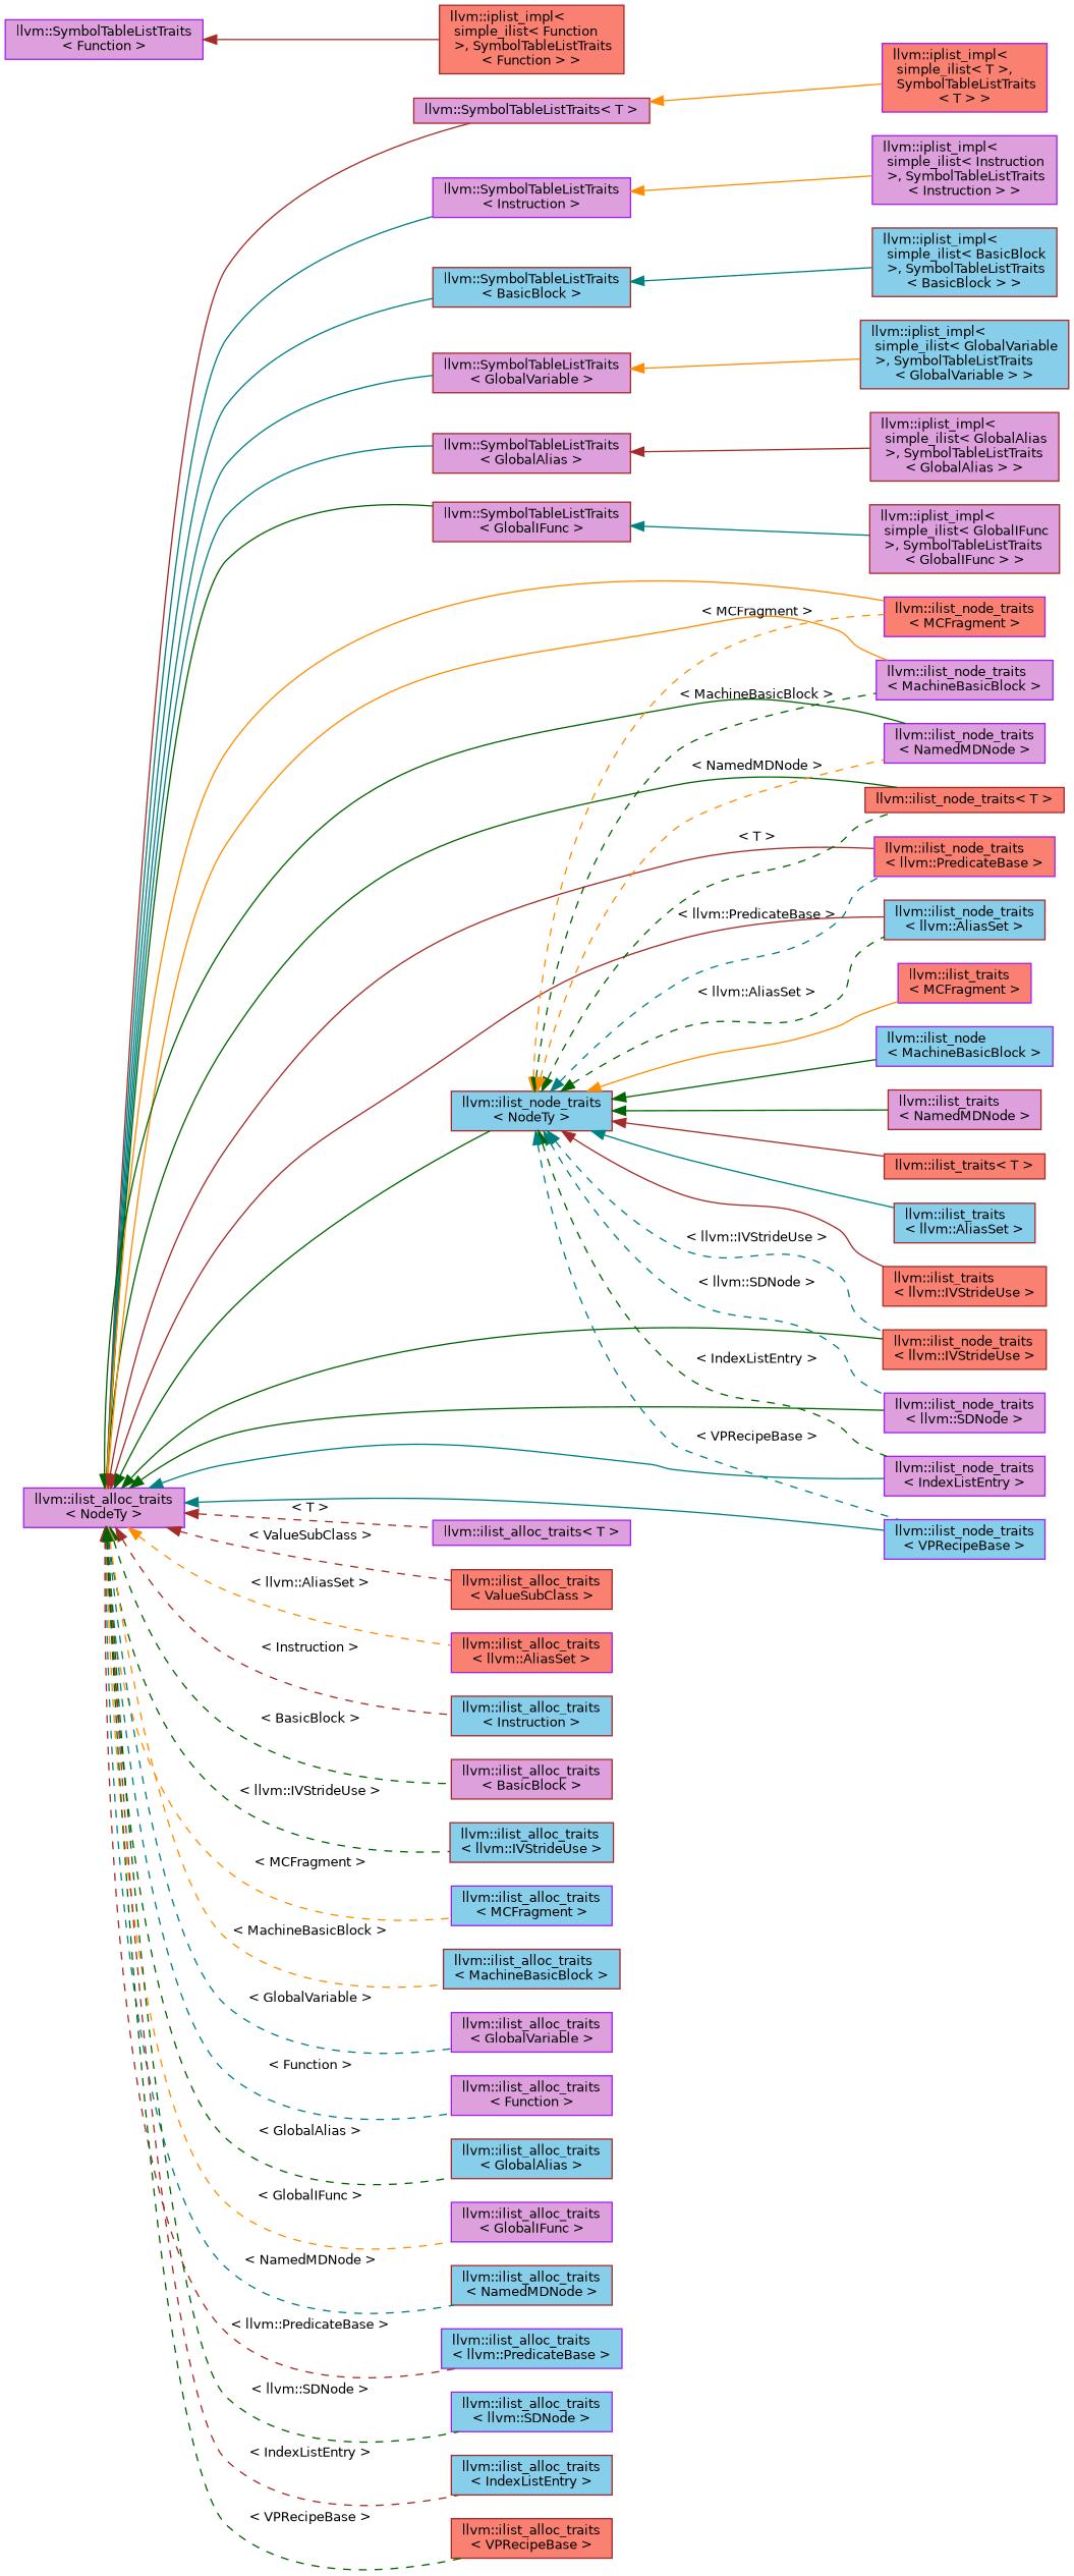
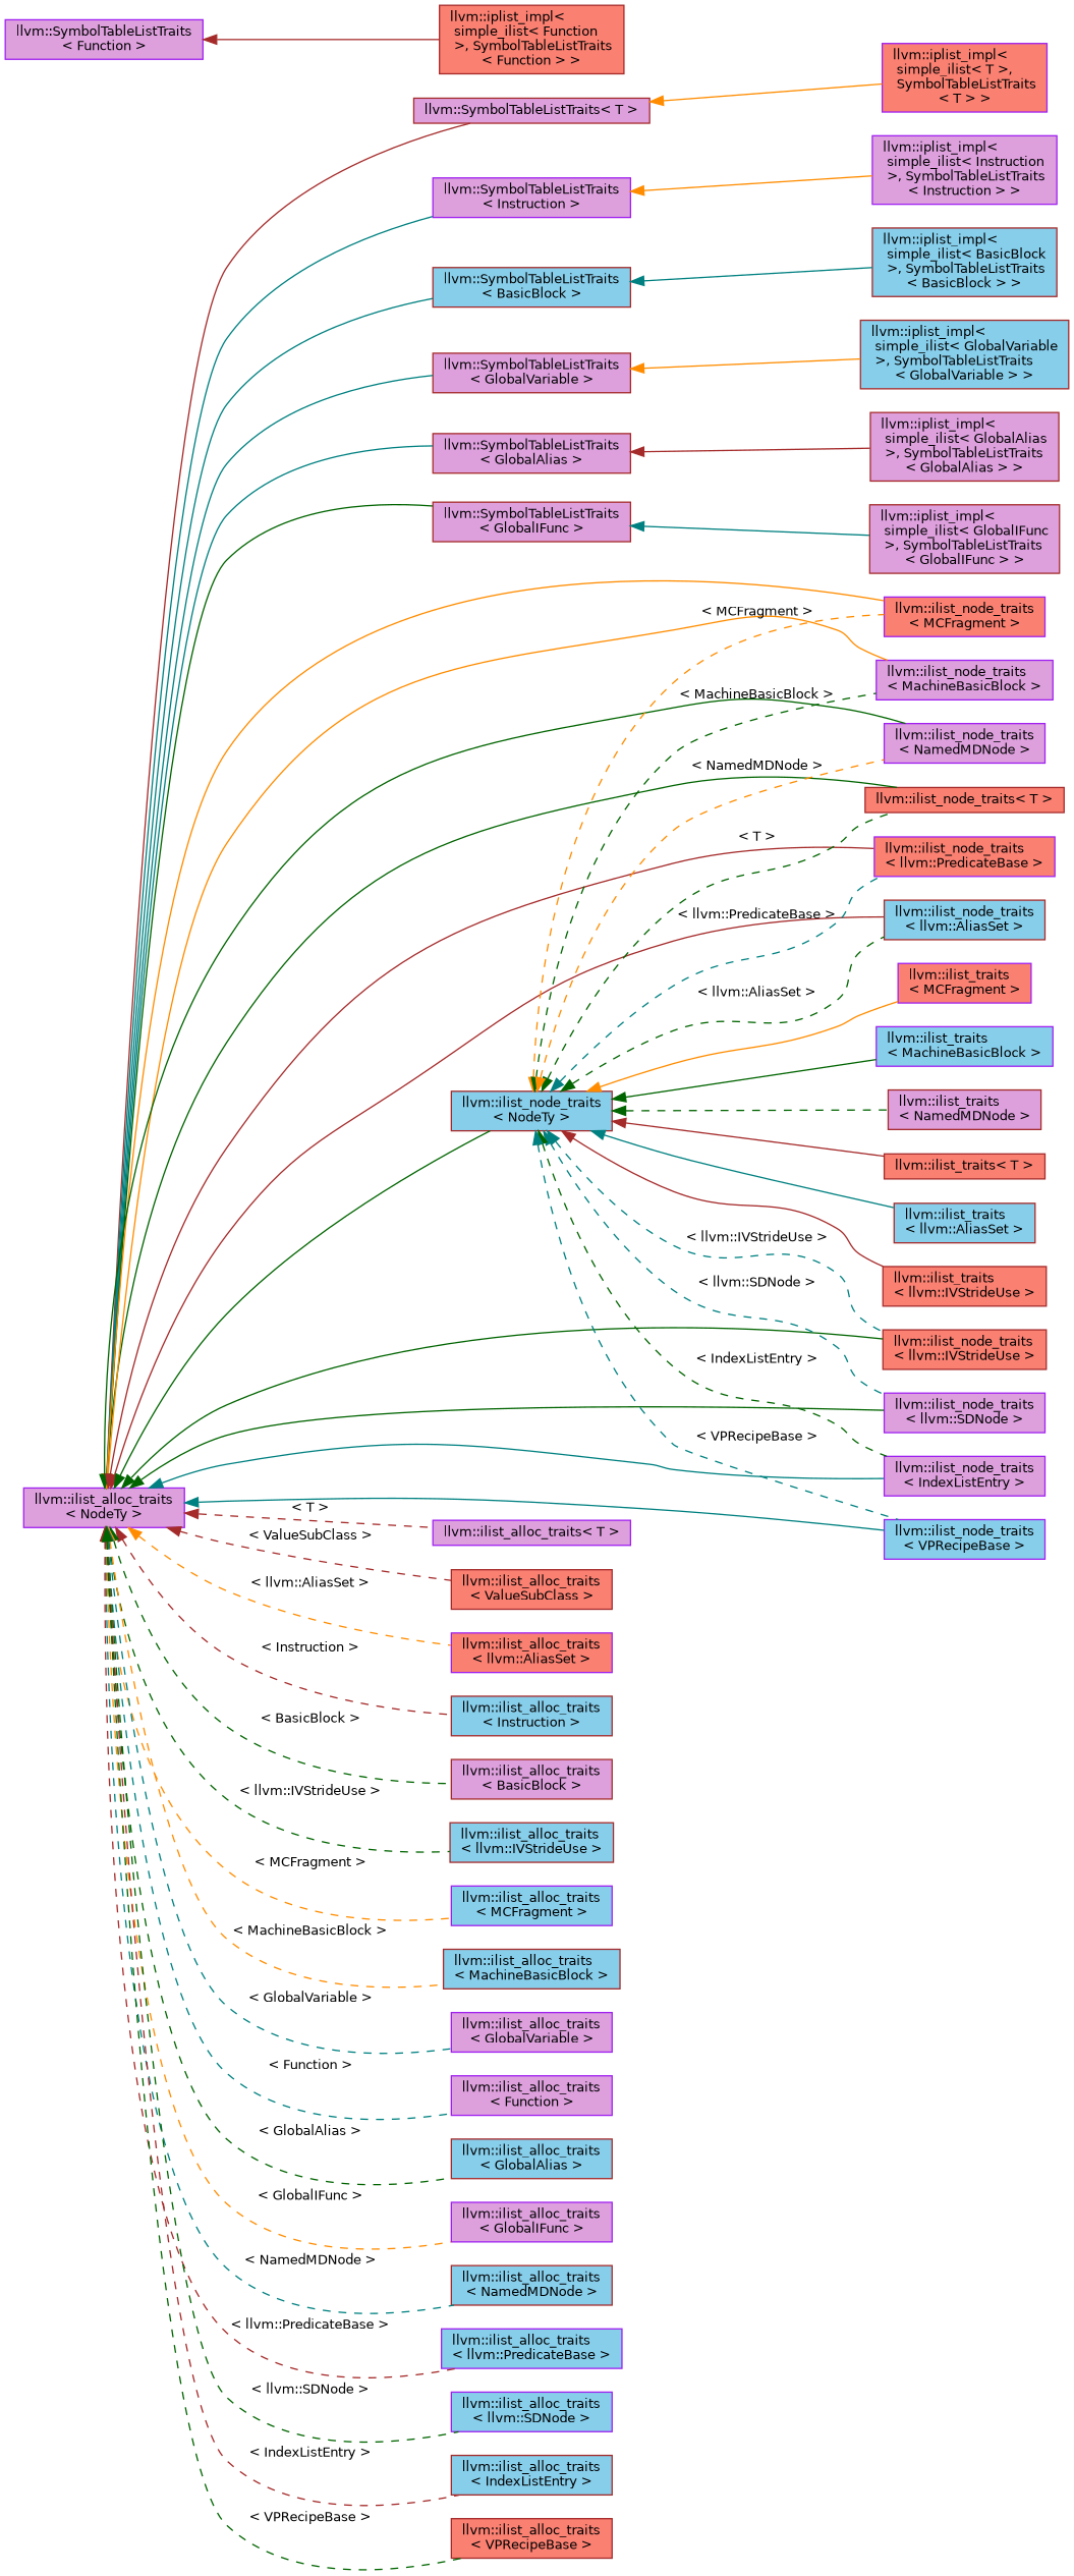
  digraph {
    rankdir=LR
    node [color=brown fillcolor=plum fontname=Helvetica fontsize=10 shape=box style=filled]
    edge [color=darkgreen dir=back fontname=Helvetica fontsize=10 labelfontname=Helvetica labelfontsize=10 style=solid]
    n1 [color=purple fontcolor=black height=0.2 label="llvm::ilist_alloc_traits\l\< NodeTy \>" width=0.4]
    n2 [height=0.2 label="llvm::SymbolTableListTraits\< T \>" width=0.4]
    n3 [color=purple height=0.2 label="llvm::SymbolTableListTraits\l\< Instruction \>" width=0.4]
    n4 [fillcolor=skyblue height=0.2 label="llvm::SymbolTableListTraits\l\< BasicBlock \>" width=0.4]
    n5 [height=0.2 label="llvm::SymbolTableListTraits\l\< GlobalVariable \>" width=0.4]
    n6 [height=0.2 label="llvm::SymbolTableListTraits\l\< GlobalAlias \>" width=0.4]
    n7 [height=0.2 label="llvm::SymbolTableListTraits\l\< GlobalIFunc \>" width=0.4]
    n8 [fillcolor=salmon height=0.2 label="llvm::ilist_node_traits\< T \>" width=0.4]
    n9 [fillcolor=skyblue height=0.2 label="llvm::ilist_node_traits\l\< llvm::AliasSet \>" width=0.4]
    n10 [fillcolor=salmon height=0.2 label="llvm::ilist_node_traits\l\< llvm::IVStrideUse \>" width=0.4]
    n11 [color=purple fillcolor=salmon height=0.2 label="llvm::ilist_node_traits\l\< MCFragment \>" width=0.4]
    n12 [color=purple height=0.2 label="llvm::ilist_node_traits\l\< MachineBasicBlock \>" width=0.4]
    n13 [color=purple height=0.2 label="llvm::ilist_node_traits\l\< NamedMDNode \>" width=0.4]
    n14 [color=purple fillcolor=salmon height=0.2 label="llvm::ilist_node_traits\l\< llvm::PredicateBase \>" width=0.4]
    n15 [color=purple height=0.2 label="llvm::ilist_node_traits\l\< llvm::SDNode \>" width=0.4]
    n16 [color=purple height=0.2 label="llvm::ilist_node_traits\l\< IndexListEntry \>" width=0.4]
    n17 [color=purple fillcolor=skyblue height=0.2 label="llvm::ilist_node_traits\l\< VPRecipeBase \>" width=0.4]
    n18 [fillcolor=skyblue height=0.2 label="llvm::ilist_node_traits\l\< NodeTy \>" width=0.4]
    n19 [color=purple height=0.2 label="llvm::ilist_alloc_traits\< T \>" width=0.4]
    n20 [fillcolor=salmon height=0.2 label="llvm::ilist_alloc_traits\l\< ValueSubClass \>" width=0.4]
    n21 [color=purple fillcolor=salmon height=0.2 label="llvm::ilist_alloc_traits\l\< llvm::AliasSet \>" width=0.4]
    n22 [fillcolor=skyblue height=0.2 label="llvm::ilist_alloc_traits\l\< Instruction \>" width=0.4]
    n23 [height=0.2 label="llvm::ilist_alloc_traits\l\< BasicBlock \>" width=0.4]
    n24 [fillcolor=skyblue height=0.2 label="llvm::ilist_alloc_traits\l\< llvm::IVStrideUse \>" width=0.4]
    n25 [color=purple fillcolor=skyblue height=0.2 label="llvm::ilist_alloc_traits\l\< MCFragment \>" width=0.4]
    n26 [fillcolor=skyblue height=0.2 label="llvm::ilist_alloc_traits\l\< MachineBasicBlock \>" width=0.4]
    n27 [color=purple height=0.2 label="llvm::ilist_alloc_traits\l\< GlobalVariable \>" width=0.4]
    n28 [color=purple height=0.2 label="llvm::ilist_alloc_traits\l\< Function \>" width=0.4]
    n29 [fillcolor=skyblue height=0.2 label="llvm::ilist_alloc_traits\l\< GlobalAlias \>" width=0.4]
    n30 [color=purple height=0.2 label="llvm::ilist_alloc_traits\l\< GlobalIFunc \>" width=0.4]
    n31 [fillcolor=skyblue height=0.2 label="llvm::ilist_alloc_traits\l\< NamedMDNode \>" width=0.4]
    n32 [color=purple fillcolor=skyblue height=0.2 label="llvm::ilist_alloc_traits\l\< llvm::PredicateBase \>" width=0.4]
    n33 [color=purple fillcolor=skyblue height=0.2 label="llvm::ilist_alloc_traits\l\< llvm::SDNode \>" width=0.4]
    n34 [fillcolor=skyblue height=0.2 label="llvm::ilist_alloc_traits\l\< IndexListEntry \>" width=0.4]
    n35 [fillcolor=salmon height=0.2 label="llvm::ilist_alloc_traits\l\< VPRecipeBase \>" width=0.4]
    n36 [color=purple fillcolor=salmon height=0.2 label="llvm::iplist_impl\<\l simple_ilist\< T \>,\l SymbolTableListTraits\l\< T \> \>" width=0.4]
    n37 [color=purple height=0.2 label="llvm::iplist_impl\<\l simple_ilist\< Instruction\l \>, SymbolTableListTraits\l\< Instruction \> \>" width=0.4]
    n38 [fillcolor=skyblue height=0.2 label="llvm::iplist_impl\<\l simple_ilist\< BasicBlock\l \>, SymbolTableListTraits\l\< BasicBlock \> \>" width=0.4]
    n39 [fillcolor=skyblue height=0.2 label="llvm::iplist_impl\<\l simple_ilist\< GlobalVariable\l \>, SymbolTableListTraits\l\< GlobalVariable \> \>" width=0.4]
    n40 [color=purple height=0.2 label="llvm::SymbolTableListTraits\l\< Function \>" width=0.4]
    n41 [fillcolor=salmon height=0.2 label="llvm::iplist_impl\<\l simple_ilist\< Function\l \>, SymbolTableListTraits\l\< Function \> \>" width=0.4]
    n42 [height=0.2 label="llvm::iplist_impl\<\l simple_ilist\< GlobalAlias\l \>, SymbolTableListTraits\l\< GlobalAlias \> \>" width=0.4]
    n43 [height=0.2 label="llvm::iplist_impl\<\l simple_ilist\< GlobalIFunc\l \>, SymbolTableListTraits\l\< GlobalIFunc \> \>" width=0.4]
    n44 [fillcolor=salmon height=0.2 label="llvm::ilist_traits\< T \>" width=0.4]
    n45 [fillcolor=skyblue height=0.2 label="llvm::ilist_traits\l\< llvm::AliasSet \>" width=0.4]
    n46 [fillcolor=salmon height=0.2 label="llvm::ilist_traits\l\< llvm::IVStrideUse \>" width=0.4]
    n47 [color=purple fillcolor=salmon height=0.2 label="llvm::ilist_traits\l\< MCFragment \>" width=0.4]
-   n48 [color=purple fillcolor=skyblue height=0.2 label="llvm::ilist_node\l\< MachineBasicBlock \>" width=0.4]
+   n48 [color=purple fillcolor=skyblue height=0.2 label="llvm::ilist_traits\l\< MachineBasicBlock \>" width=0.4]
    n49 [height=0.2 label="llvm::ilist_traits\l\< NamedMDNode \>" width=0.4]
    n1 -> n2 [color=brown]
    n1 -> n3 [color=teal]
    n1 -> n4 [color=teal]
    n1 -> n5 [color=teal]
    n1 -> n6 [color=teal]
    n1 -> n7
    n1 -> n8
    n1 -> n9 [color=brown]
    n1 -> n10
    n1 -> n11 [color=darkorange]
    n1 -> n12 [color=darkorange]
    n1 -> n13
    n1 -> n14 [color=brown]
    n1 -> n15
    n1 -> n16 [color=teal]
    n1 -> n17 [color=teal]
    n1 -> n18
    n1 -> n19 [color=brown label=" \< T \>" style=dashed]
    n1 -> n20 [color=brown label=" \< ValueSubClass \>" style=dashed]
    n1 -> n21 [color=darkorange label=" \< llvm::AliasSet \>" style=dashed]
    n1 -> n22 [color=brown label=" \< Instruction \>" style=dashed]
    n1 -> n23 [label=" \< BasicBlock \>" style=dashed]
    n1 -> n24 [label=" \< llvm::IVStrideUse \>" style=dashed]
    n1 -> n25 [color=darkorange label=" \< MCFragment \>" style=dashed]
    n1 -> n26 [color=darkorange label=" \< MachineBasicBlock \>" style=dashed]
    n1 -> n27 [color=teal label=" \< GlobalVariable \>" style=dashed]
    n1 -> n28 [color=teal label=" \< Function \>" style=dashed]
    n1 -> n29 [label=" \< GlobalAlias \>" style=dashed]
    n1 -> n30 [color=darkorange label=" \< GlobalIFunc \>" style=dashed]
    n1 -> n31 [color=teal label=" \< NamedMDNode \>" style=dashed]
    n1 -> n32 [color=brown label=" \< llvm::PredicateBase \>" style=dashed]
    n1 -> n33 [label=" \< llvm::SDNode \>" style=dashed]
    n1 -> n34 [color=brown label=" \< IndexListEntry \>" style=dashed]
    n1 -> n35 [label=" \< VPRecipeBase \>" style=dashed]
    n2 -> n36 [color=darkorange]
    n3 -> n37 [color=darkorange]
    n4 -> n38 [color=teal]
    n5 -> n39 [color=darkorange]
    n6 -> n42 [color=brown]
    n7 -> n43 [color=teal]
    n18 -> n8 [label=" \< T \>" style=dashed]
    n18 -> n9 [label=" \< llvm::AliasSet \>" style=dashed]
    n18 -> n10 [color=teal label=" \< llvm::IVStrideUse \>" style=dashed]
    n18 -> n11 [color=darkorange label=" \< MCFragment \>" style=dashed]
    n18 -> n12 [label=" \< MachineBasicBlock \>" style=dashed]
    n18 -> n13 [color=darkorange label=" \< NamedMDNode \>" style=dashed]
    n18 -> n14 [color=teal label=" \< llvm::PredicateBase \>" style=dashed]
    n18 -> n15 [color=teal label=" \< llvm::SDNode \>" style=dashed]
    n18 -> n16 [label=" \< IndexListEntry \>" style=dashed]
    n18 -> n17 [color=teal label=" \< VPRecipeBase \>" style=dashed]
    n18 -> n44 [color=brown]
    n18 -> n45 [color=teal]
    n18 -> n46 [color=brown]
    n18 -> n47 [color=darkorange]
    n18 -> n48
-   n18 -> n49
+   n18 -> n49 [style=dashed]
    n40 -> n41 [color=brown]
  }
